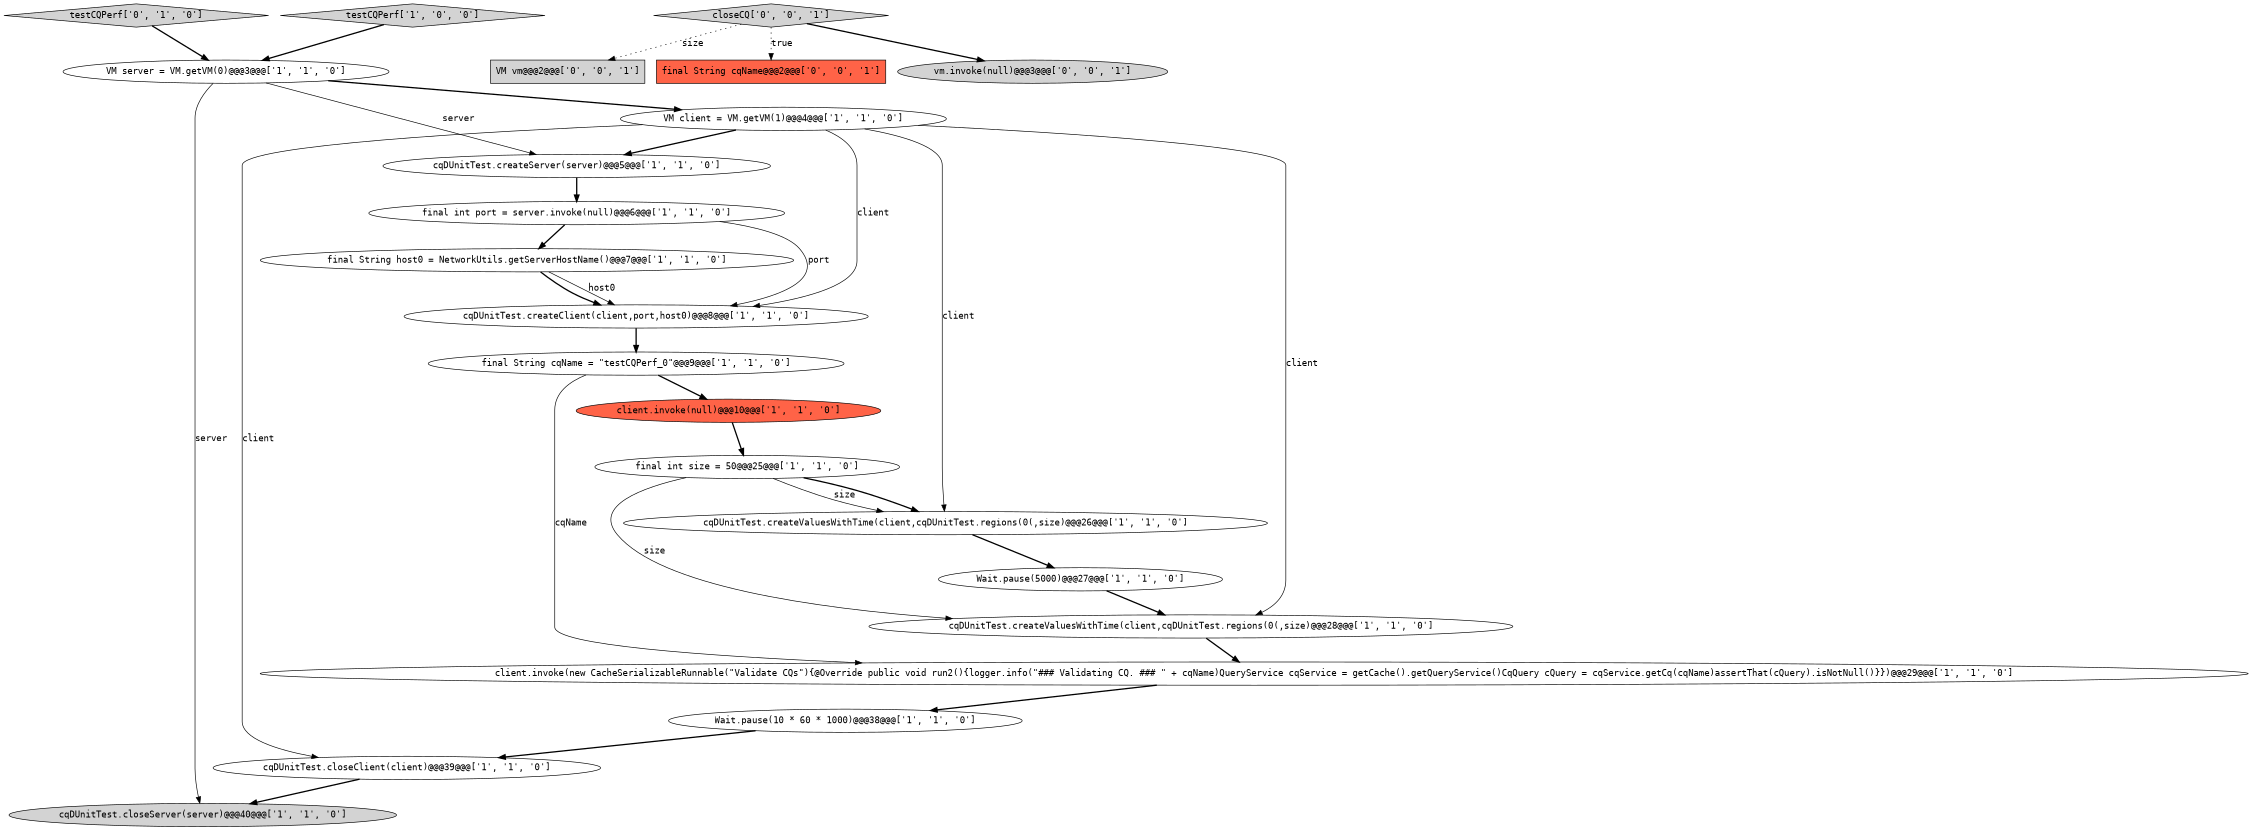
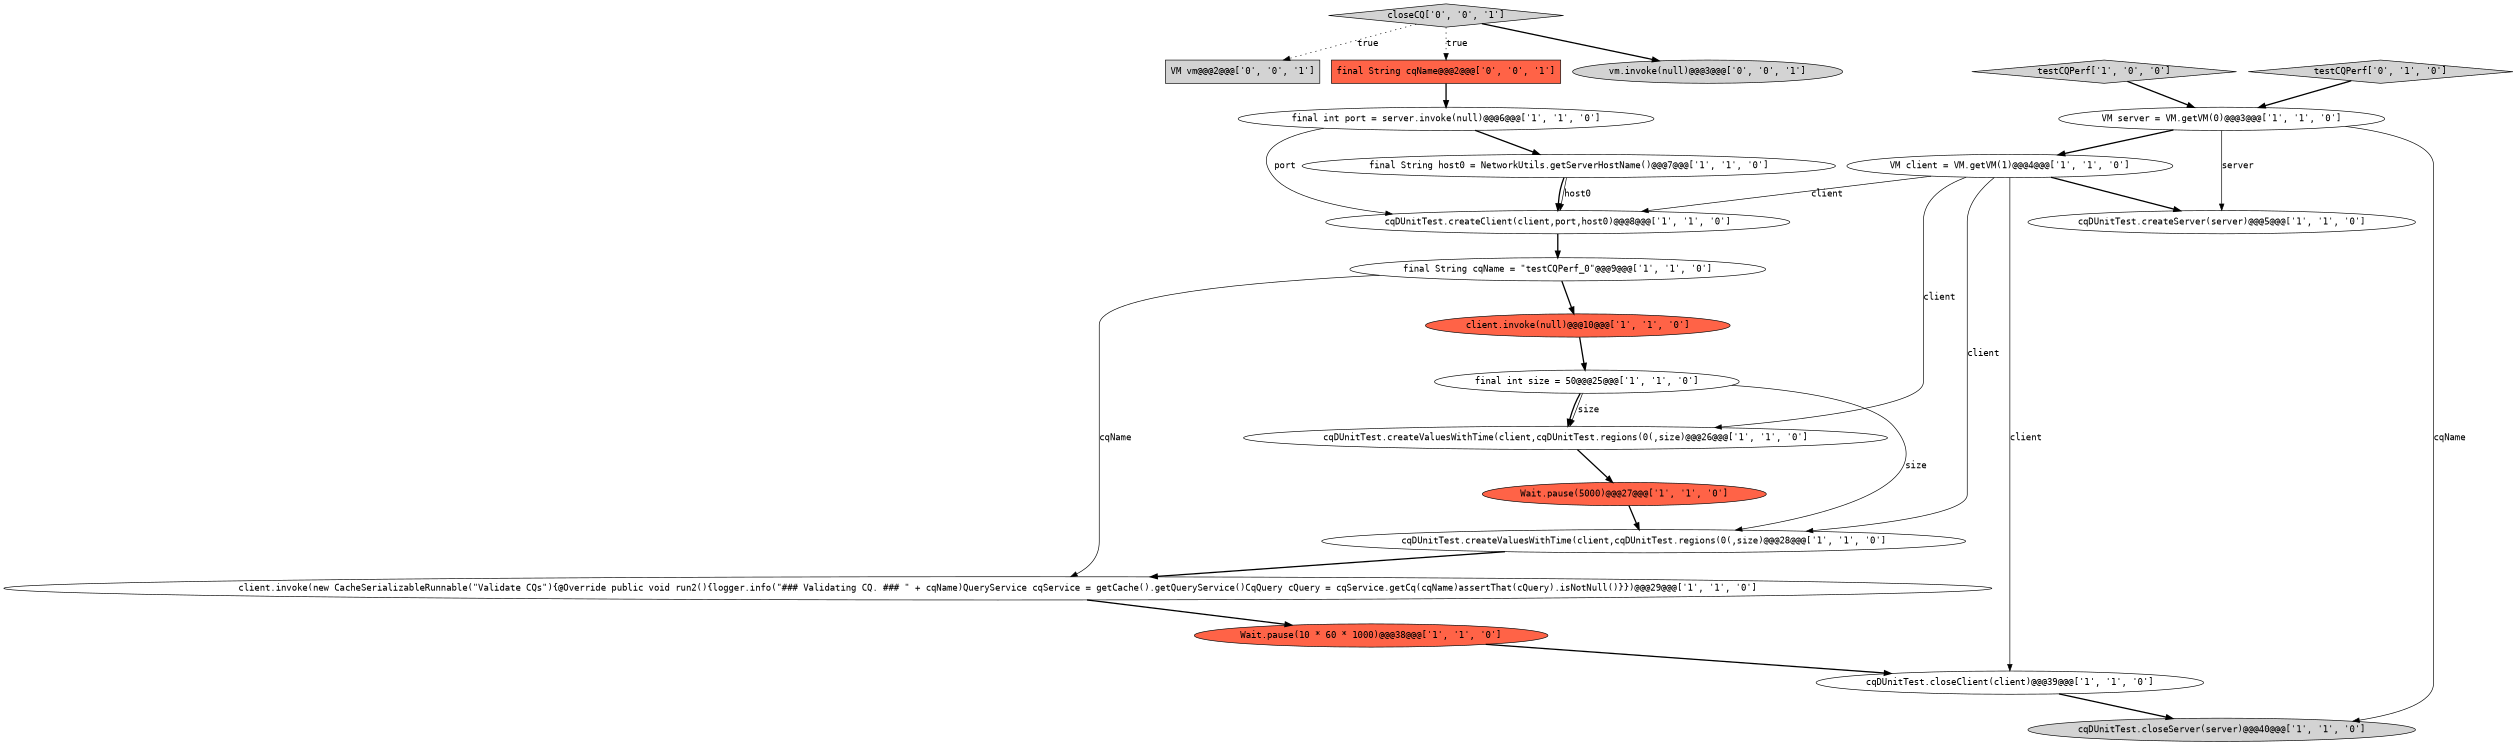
  digraph {
    fontname="DejaVu Sans Mono"
    node [fillcolor=white fontname="DejaVu Sans Mono" shape=ellipse style=filled]
    edge [fontname="DejaVu Sans Mono" style=bold]
    n1 [label="cqDUnitTest.createValuesWithTime(client,cqDUnitTest.regions(0(,size)@@@26@@@['1', '1', '0']"]
-   n2 [label="Wait.pause(5000)@@@27@@@['1', '1', '0']"]
+   n2 [fillcolor=tomato label="Wait.pause(5000)@@@27@@@['1', '1', '0']"]
    n3 [label="cqDUnitTest.createValuesWithTime(client,cqDUnitTest.regions(0(,size)@@@28@@@['1', '1', '0']"]
    n4 [label="cqDUnitTest.createClient(client,port,host0)@@@8@@@['1', '1', '0']"]
    n5 [label="final String cqName = \"testCQPerf_0\"@@@9@@@['1', '1', '0']"]
    n6 [label="client.invoke(new CacheSerializableRunnable(\"Validate CQs\"){@Override public void run2(){logger.info(\"### Validating CQ. ### \" + cqName)QueryService cqService = getCache().getQueryService()CqQuery cQuery = cqService.getCq(cqName)assertThat(cQuery).isNotNull()}})@@@29@@@['1', '1', '0']"]
    n7 [fillcolor=tomato label="client.invoke(null)@@@10@@@['1', '1', '0']"]
    n8 [label="final String host0 = NetworkUtils.getServerHostName()@@@7@@@['1', '1', '0']"]
    n9 [label="VM server = VM.getVM(0)@@@3@@@['1', '1', '0']"]
    n10 [fillcolor=lightgray label="cqDUnitTest.closeServer(server)@@@40@@@['1', '1', '0']"]
    n11 [label="VM client = VM.getVM(1)@@@4@@@['1', '1', '0']"]
    n12 [label="cqDUnitTest.createServer(server)@@@5@@@['1', '1', '0']"]
    n13 [label="cqDUnitTest.closeClient(client)@@@39@@@['1', '1', '0']"]
    n14 [label="final int port = server.invoke(null)@@@6@@@['1', '1', '0']"]
    n15 [fillcolor=lightgray label="testCQPerf['0', '1', '0']" shape=diamond]
-   n16 [label="Wait.pause(10 * 60 * 1000)@@@38@@@['1', '1', '0']"]
+   n16 [fillcolor=tomato label="Wait.pause(10 * 60 * 1000)@@@38@@@['1', '1', '0']"]
    n17 [label="final int size = 50@@@25@@@['1', '1', '0']"]
    n18 [fillcolor=lightgray label="VM vm@@@2@@@['0', '0', '1']" shape=box]
    n19 [fillcolor=lightgray label="closeCQ['0', '0', '1']" shape=diamond]
    n20 [fillcolor=tomato label="final String cqName@@@2@@@['0', '0', '1']" shape=box]
    n21 [fillcolor=lightgray label="vm.invoke(null)@@@3@@@['0', '0', '1']"]
    n22 [fillcolor=lightgray label="testCQPerf['1', '0', '0']" shape=diamond]
    n1 -> n2
    n2 -> n3
    n3 -> n6
    n4 -> n5
    n5 -> n6 [label=cqName style=solid]
    n5 -> n7
    n6 -> n16
    n7 -> n17
    n8 -> n4 [label=host0 style=solid]
    n8 -> n4
-   n9 -> n10 [label=server style=solid]
+   n9 -> n10 [label=cqName style=solid]
    n9 -> n11
    n9 -> n12 [label=server style=solid]
    n11 -> n1 [label=client style=solid]
    n11 -> n3 [label=client style=solid]
    n11 -> n4 [label=client style=solid]
    n11 -> n12
    n11 -> n13 [label=client style=solid]
-   n12 -> n14
+   n20 -> n14
    n13 -> n10
    n14 -> n4 [label=port style=solid]
    n14 -> n8
    n15 -> n9
    n16 -> n13
    n17 -> n1 [label=size style=solid]
    n17 -> n1
    n17 -> n3 [label=size style=solid]
-   n19 -> n18 [label=size style=dotted]
+   n19 -> n18 [label=true style=dotted]
    n19 -> n20 [label=true style=dotted]
    n19 -> n21
    n22 -> n9
  }
